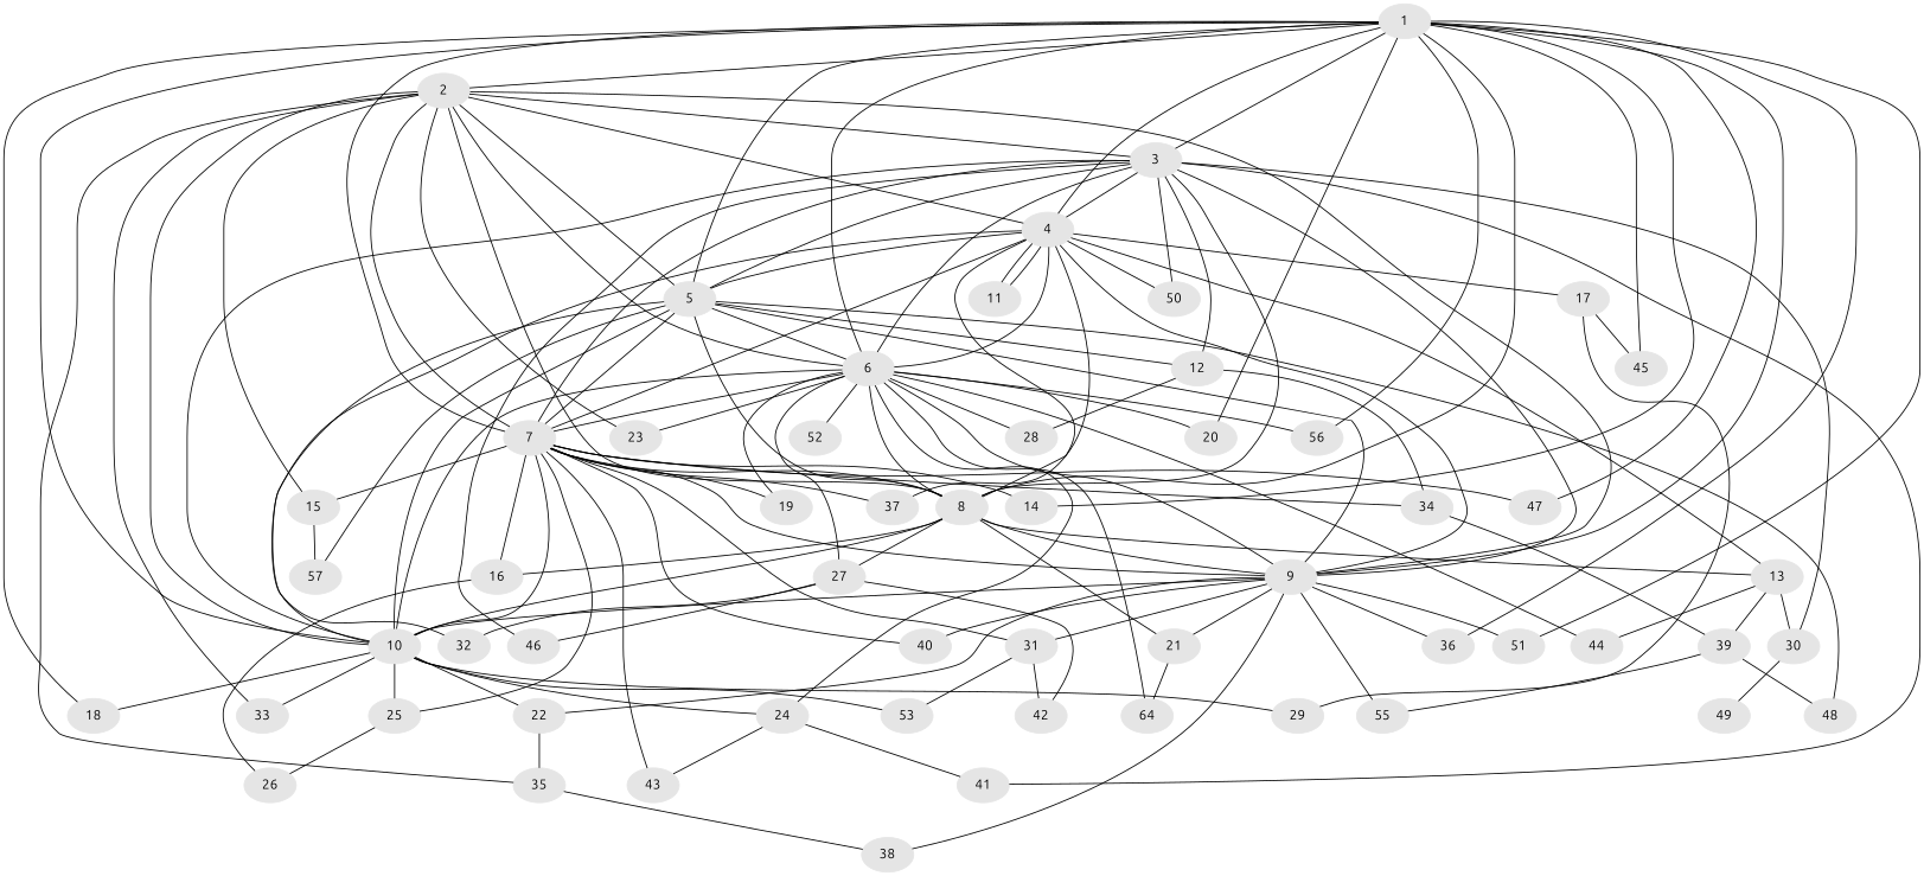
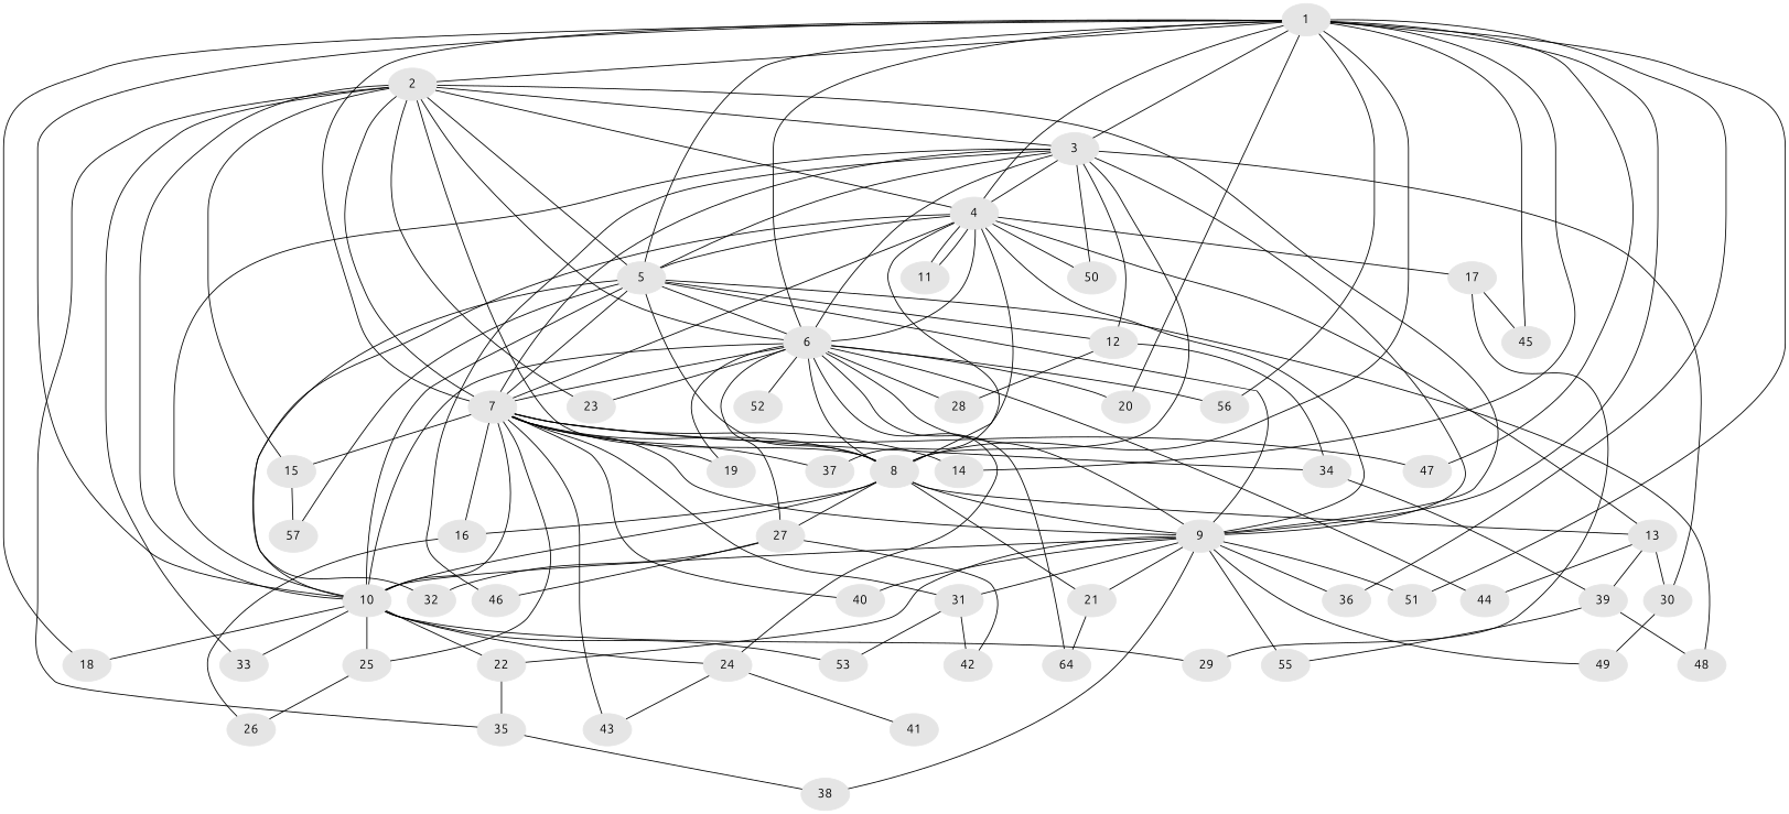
  graph {
    fontname=Ubuntu
    node [color=gray90 fontname=Ubuntu style=filled]
    edge [fontname=Ubuntu]
    1
    2
    3
    4
    5
    6
    7
    8
    9
    10
    14
    18
    20
    36
    45
    47
    51
    56
    15
    23
    33
    35
    12
    30
    41
    46
    50
    11
    13
    17
    37
    32
    48
    57
    19
    24
    27
    28
    44
    52
    n41 [label=64]
    16
    25
    31
    34
    40
    43
    21
    22
    38
    49
    55
    29
    53
    39
    42
    26
    1 -- 2
    1 -- 3
    1 -- 4
    1 -- 5
    1 -- 6
    1 -- 7
    1 -- 8
    1 -- 9
    1 -- 10
    1 -- 14
    1 -- 18
    1 -- 20
    1 -- 36
    1 -- 45
    1 -- 47
    1 -- 51
    1 -- 56
    2 -- 3
    2 -- 4
    2 -- 5
    2 -- 6
    2 -- 7
    2 -- 8
    2 -- 9
    2 -- 10
    2 -- 15
    2 -- 23
    2 -- 33
    2 -- 35
    3 -- 4
    3 -- 5
    3 -- 6
    3 -- 7
    3 -- 8
    3 -- 9
    3 -- 10
    3 -- 12
    3 -- 30
-   3 -- 41
    3 -- 46
    3 -- 50
    4 -- 5
    4 -- 6
    4 -- 7
    4 -- 8
    4 -- 9
    4 -- 10
    4 -- 50
    4 -- 11
    4 -- 11
    4 -- 13
    4 -- 17
    4 -- 37
    5 -- 6
    5 -- 7
    5 -- 8
    5 -- 9
    5 -- 10
    5 -- 12
    5 -- 32
    5 -- 48
    5 -- 57
    6 -- 7
    6 -- 8
    6 -- 9
    6 -- 10
    6 -- 20
    6 -- 56
    6 -- 23
    6 -- 19
    6 -- 24
    6 -- 27
    6 -- 28
    6 -- 44
    6 -- 52
    6 -- n41
    7 -- 8
    7 -- 9
    7 -- 10
    7 -- 14
    7 -- 47
    7 -- 15
    7 -- 37
    7 -- 19
    7 -- 16
    7 -- 25
    7 -- 31
    7 -- 34
    7 -- 40
    7 -- 43
    8 -- 9
    8 -- 10
    8 -- 13
    8 -- 27
    8 -- 16
    8 -- 21
    9 -- 10
    9 -- 36
    9 -- 51
    9 -- 31
    9 -- 40
    9 -- 21
    9 -- 22
    9 -- 38
+   9 -- 49
    9 -- 55
    10 -- 18
    10 -- 33
    10 -- 24
    10 -- 25
    10 -- 22
    10 -- 29
    10 -- 53
    15 -- 57
    35 -- 38
    12 -- 28
    12 -- 34
    30 -- 49
    13 -- 30
    13 -- 44
    13 -- 39
    17 -- 45
    17 -- 29
    24 -- 41
    24 -- 43
    27 -- 46
    27 -- 32
    27 -- 42
    16 -- 26
    25 -- 26
    31 -- 53
    31 -- 42
    34 -- 39
    21 -- n41
    22 -- 35
    39 -- 48
    39 -- 55
  }
